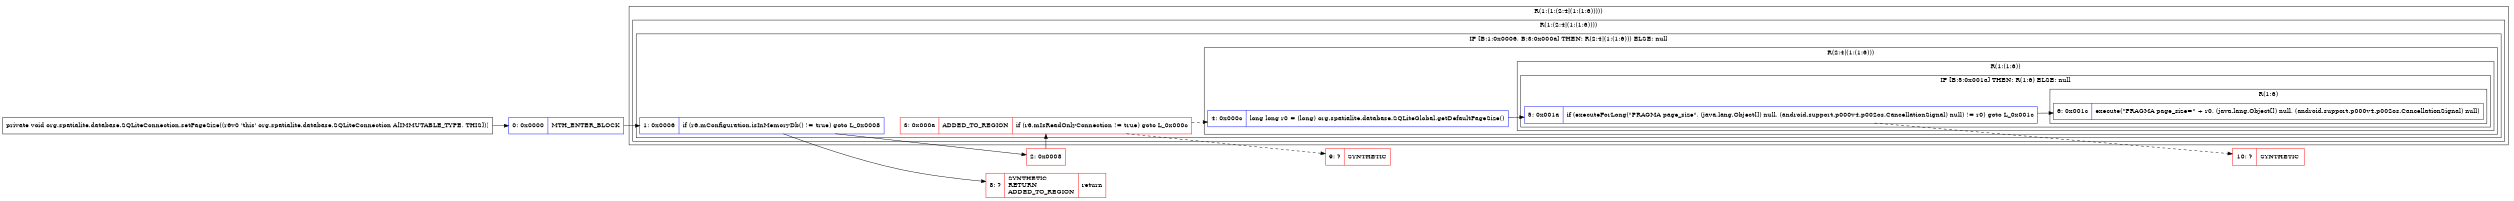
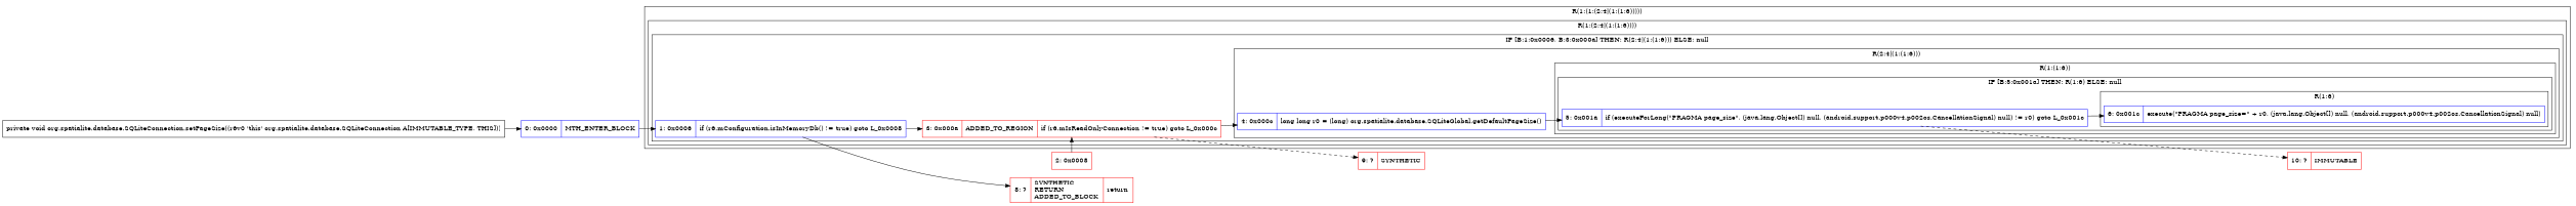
  digraph {
    rankdir=LR
    node [color=blue shape=record]
    n1 [label="{6\:\ 0x001c|execute(\"PRAGMA page_size=\" + r0, (java.lang.Object[]) null, (android.support.p000v4.p002os.CancellationSignal) null)\l}"]
    n2 [label="{5\:\ 0x001a|if (executeForLong(\"PRAGMA page_size\", (java.lang.Object[]) null, (android.support.p000v4.p002os.CancellationSignal) null) != r0) goto L_0x001c\l}"]
    n3 [label="{4\:\ 0x000c|long long r0 = (long) org.spatialite.database.SQLiteGlobal.getDefaultPageSize()\l}"]
    n4 [label="{1\:\ 0x0006|if (r6.mConfiguration.isInMemoryDb() != true) goto L_0x0008\l}"]
    n5 [color=red label="{3\:\ 0x000a|ADDED_TO_REGION\l|if (r6.mIsReadOnlyConnection != true) goto L_0x000c\l}"]
-   n6 [color=red label="{10\:\ ?|SYNTHETIC\l}"]
+   n6 [color=red label="{10\:\ ?|IMMUTABLE\l}"]
    n7 [color=red label="{2\:\ 0x0008}"]
-   n8 [color=red label="{8\:\ ?|SYNTHETIC\lRETURN\lADDED_TO_REGION\l|return\l}"]
+   n8 [color=red label="{8\:\ ?|SYNTHETIC\lRETURN\lADDED_TO_BLOCK\l|return\l}"]
    n9 [color=red label="{9\:\ ?|SYNTHETIC\l}"]
    n10 [label="{0\:\ 0x0000|MTH_ENTER_BLOCK\l}"]
    n11 [label="{private void org.spatialite.database.SQLiteConnection.setPageSize((r6v0 'this' org.spatialite.database.SQLiteConnection A[IMMUTABLE_TYPE, THIS])) }" color=""]
    subgraph cluster_1 {
      label="R(1:(1:(2:4|(1:(1:6)))))"
      subgraph cluster_2 {
        label="R(1:(2:4|(1:(1:6))))"
        subgraph cluster_3 {
          label="IF [B:1:0x0006, B:3:0x000a] THEN: R(2:4|(1:(1:6))) ELSE: null"
          n4
          n5
          subgraph cluster_4 {
            label="R(2:4|(1:(1:6)))"
            n3
            subgraph cluster_5 {
              label="R(1:(1:6))"
              subgraph cluster_6 {
                label="IF [B:5:0x001a] THEN: R(1:6) ELSE: null"
                n2
                subgraph cluster_7 {
                  label="R(1:6)"
                  n1
                }
              }
            }
          }
        }
      }
    }
    n2 -> n1
    n2 -> n6 [style=dashed]
    n3 -> n2
-   n4 -> n7
+   n4 -> n5
    n4 -> n8 [style=solid]
-   n5 -> n3 [style=dashed]
+   n5 -> n3
    n5 -> n9 [style=dashed]
    n7 -> n5
    n10 -> n4
    n11 -> n10
  }
